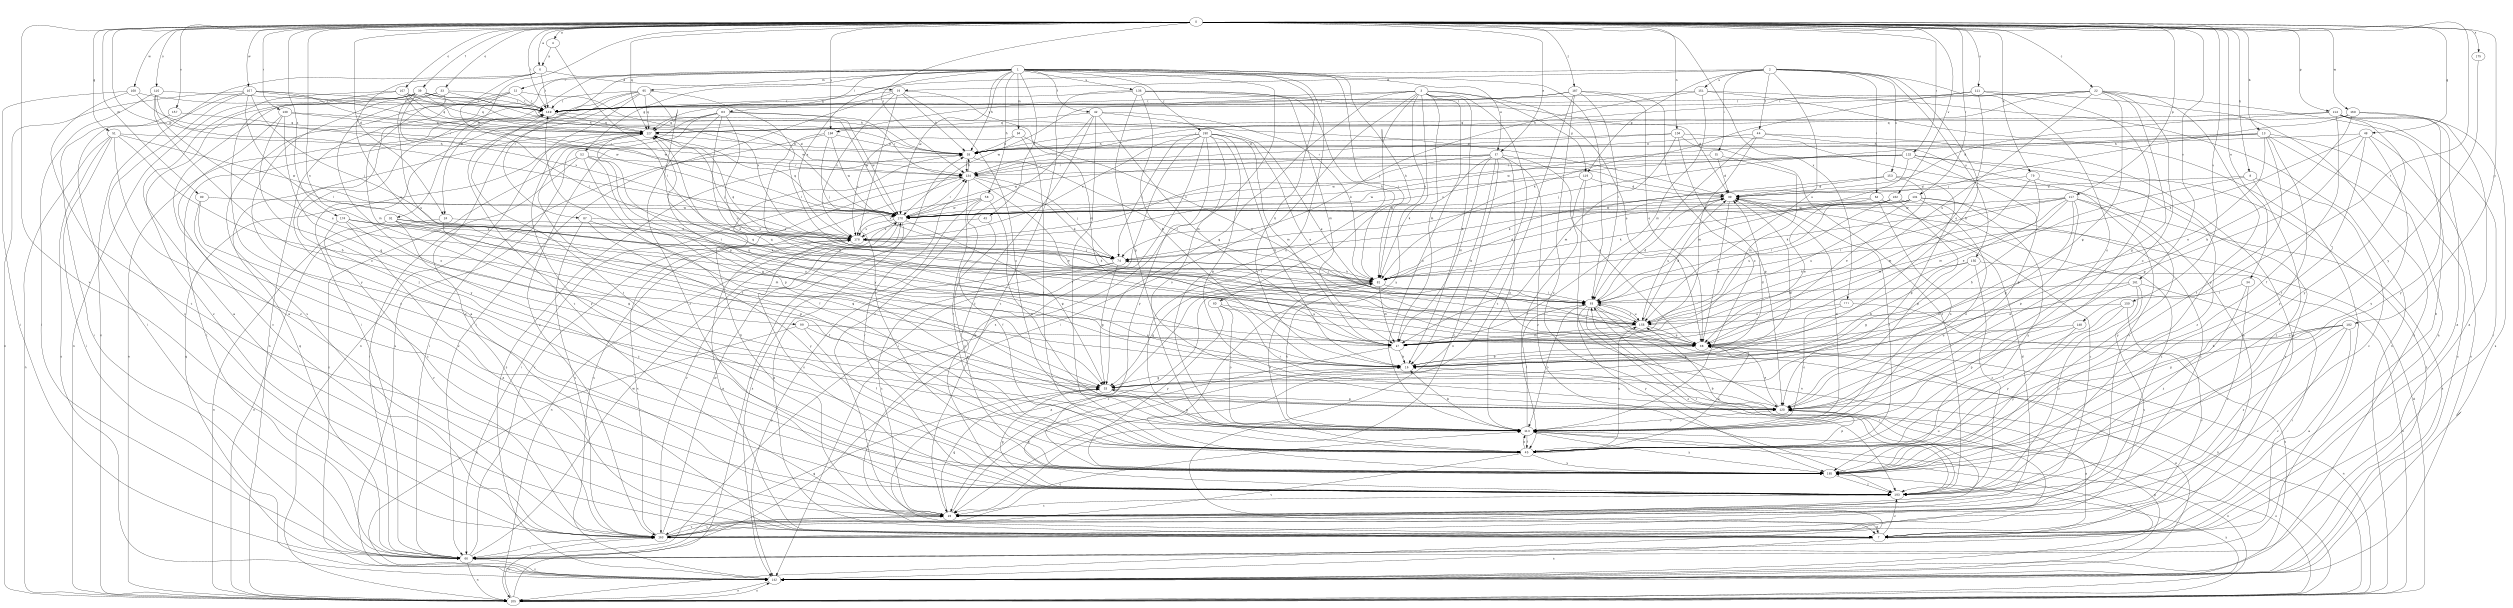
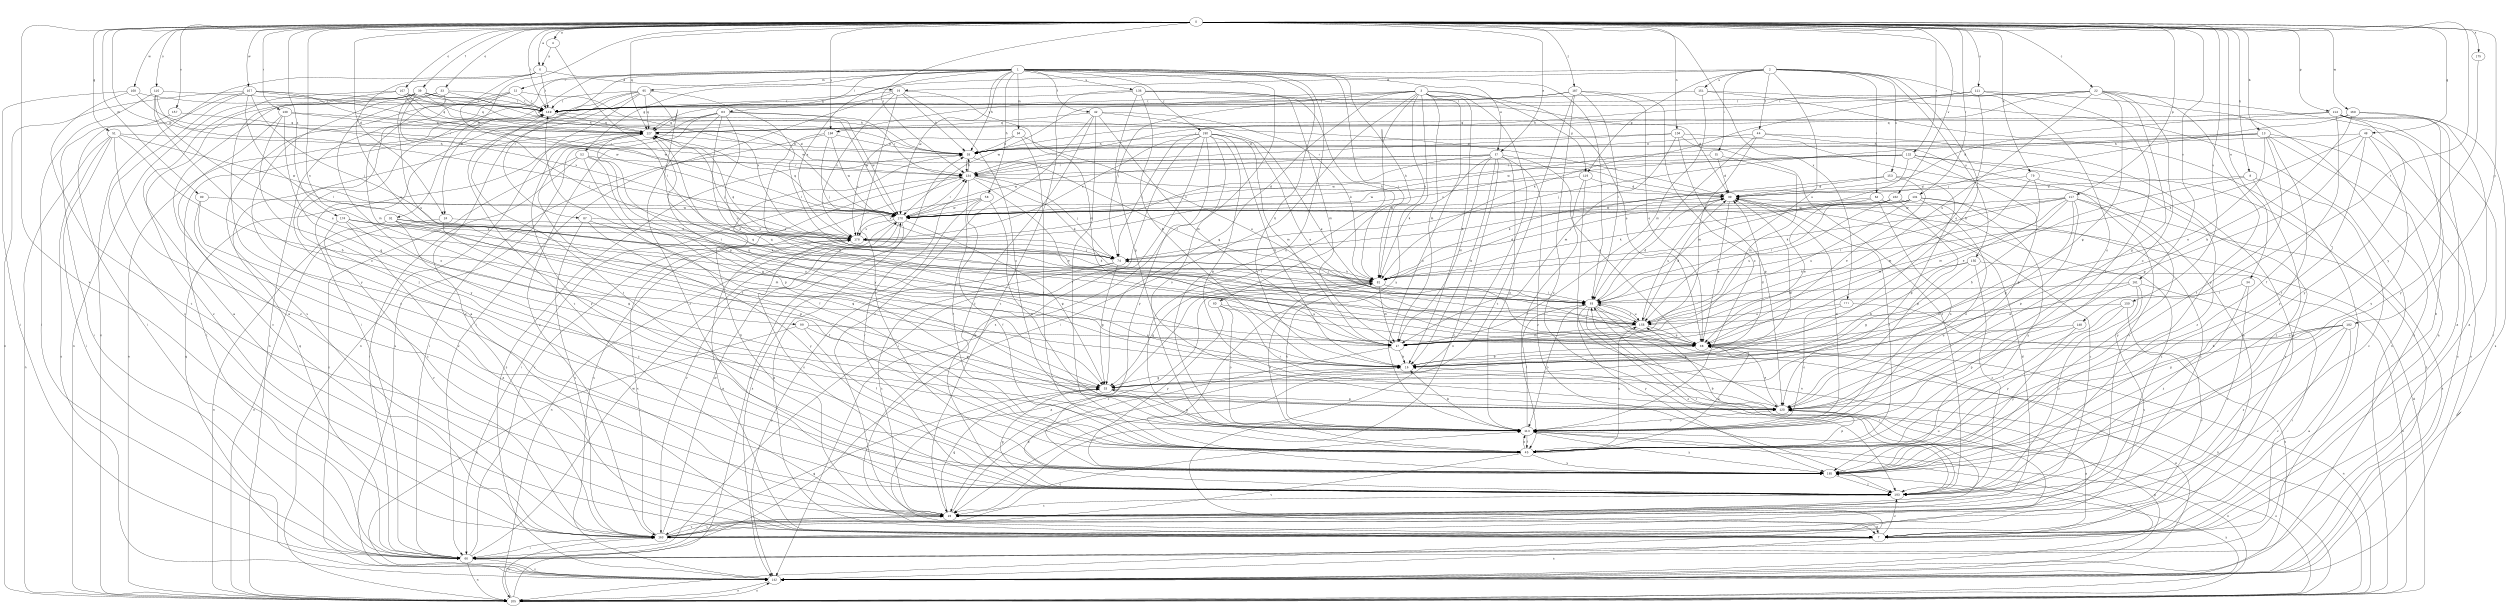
  strict digraph {
    fontname="Liberation Sans"
    node [fontname="Liberation Sans"]
    edge [fontname="Liberation Sans"]
    0
    4
    6
    8
    13
    22
    24
    33
    34
    37
    39
    48
    51
    79
    90
    91
    99
    104
    107
    110
    111
    114
    117
    127
    130
    131
    132
    134
    148
    149
    157
    159
    161
    162
    163
    167
    168
    169
    170
    171
    174
    175
    182
    184
    187
    89
    29
    156
    105
    193
    97
    23
    30
    59
    142
    38
    45
    74
    185
    7
    113
    53
    120
    178
    16
    81
    66
    1
    42
-   43
    52
    58
    60
    62
    83
    87
    94
    95
    136
    190
    2
    44
    64
    65
    119
    150
    151
    153
    3
    0 -> 4 [label=a]
    0 -> 6 [label=a]
    0 -> 8 [label=b]
    0 -> 13 [label=b]
    0 -> 22 [label=c]
    0 -> 24 [label=d]
    0 -> 33 [label=e]
    0 -> 34 [label=e]
    0 -> 37 [label=e]
    0 -> 39 [label=f]
    0 -> 48 [label=g]
    0 -> 51 [label=g]
    0 -> 79 [label=k]
    0 -> 90 [label=m]
    0 -> 91 [label=m]
    0 -> 99 [label=n]
    0 -> 104 [label=n]
    0 -> 107 [label=o]
    0 -> 110 [label=o]
    0 -> 111 [label=o]
    0 -> 114 [label=p]
    0 -> 117 [label=p]
    0 -> 127 [label=q]
    0 -> 130 [label=r]
    0 -> 131 [label=r]
    0 -> 132 [label=r]
    0 -> 134 [label=r]
    0 -> 148 [label=t]
    0 -> 149 [label=t]
    0 -> 157 [label=v]
    0 -> 159 [label=v]
    0 -> 161 [label=v]
    0 -> 162 [label=v]
    0 -> 163 [label=v]
    0 -> 167 [label=w]
    0 -> 168 [label=w]
    0 -> 169 [label=w]
    0 -> 170 [label=w]
    0 -> 171 [label=x]
    0 -> 174 [label=x]
    0 -> 175 [label=x]
    0 -> 182 [label=y]
    0 -> 184 [label=y]
    0 -> 187 [label=z]
    4 -> 6 [label=a]
    4 -> 89 [label=l]
    6 -> 149 [label=t]
    6 -> 89 [label=l]
    6 -> 29 [label=d]
    6 -> 156 [label=u]
    6 -> 105 [label=n]
    8 -> 193 [label=z]
    8 -> 97 [label=m]
    8 -> 23 [label=c]
    8 -> 30 [label=d]
    13 -> 170 [label=w]
    13 -> 59 [label=h]
    13 -> 142 [label=s]
    13 -> 38 [label=e]
    13 -> 45 [label=f]
    13 -> 74 [label=j]
    13 -> 185 [label=y]
    13 -> 7 [label=a]
    22 -> 134 [label=r]
    22 -> 149 [label=t]
    22 -> 156 [label=u]
    22 -> 59 [label=h]
    22 -> 185 [label=y]
    22 -> 7 [label=h]
    22 -> 113 [label=o]
    22 -> 53 [label=g]
    22 -> 120 [label=p]
    24 -> 105 [label=n]
    24 -> 45 [label=f]
    24 -> 178 [label=x]
    33 -> 127 [label=q]
    33 -> 149 [label=t]
    33 -> 97 [label=m]
    33 -> 23 [label=c]
    33 -> 113 [label=o]
    34 -> 89 [label=l]
    34 -> 193 [label=z]
    34 -> 23 [label=c]
    37 -> 134 [label=r]
    37 -> 170 [label=w]
    37 -> 193 [label=z]
    37 -> 97 [label=m]
    37 -> 23 [label=c]
    37 -> 38 [label=e]
    37 -> 113 [label=o]
    37 -> 178 [label=x]
    37 -> 16 [label=b]
    37 -> 81 [label=k]
    39 -> 127 [label=q]
    39 -> 149 [label=t]
    39 -> 163 [label=v]
    39 -> 170 [label=w]
    39 -> 156 [label=u]
    39 -> 105 [label=n]
    39 -> 30 [label=d]
    39 -> 7 [label=a]
    39 -> 178 [label=x]
    48 -> 59 [label=h]
    48 -> 142 [label=s]
    48 -> 45 [label=f]
    48 -> 185 [label=y]
    48 -> 120 [label=p]
    48 -> 81 [label=k]
    51 -> 170 [label=w]
    51 -> 105 [label=n]
    51 -> 193 [label=z]
    51 -> 59 [label=h]
    51 -> 142 [label=s]
    51 -> 16 [label=b]
    51 -> 66 [label=i]
    79 -> 163 [label=v]
    79 -> 97 [label=m]
    79 -> 30 [label=d]
    79 -> 38 [label=e]
    90 -> 170 [label=w]
    90 -> 193 [label=z]
    90 -> 23 [label=c]
    91 -> 105 [label=n]
    91 -> 193 [label=z]
    91 -> 97 [label=m]
    91 -> 120 [label=p]
    91 -> 178 [label=x]
    91 -> 81 [label=k]
    99 -> 142 [label=s]
    99 -> 38 [label=e]
    99 -> 45 [label=f]
    99 -> 53 [label=g]
    104 -> 134 [label=r]
    104 -> 193 [label=z]
    104 -> 97 [label=m]
    104 -> 59 [label=h]
    104 -> 7 [label=a]
    104 -> 120 [label=p]
    107 -> 127 [label=q]
    107 -> 149 [label=t]
    107 -> 170 [label=w]
    107 -> 59 [label=h]
    107 -> 185 [label=y]
    107 -> 7 [label=a]
    110 -> 149 [label=t]
    110 -> 170 [label=w]
    110 -> 38 [label=e]
    110 -> 113 [label=o]
    110 -> 66 [label=i]
    111 -> 149 [label=t]
    111 -> 142 [label=s]
    111 -> 38 [label=e]
    111 -> 45 [label=f]
    111 -> 81 [label=k]
    114 -> 127 [label=q]
    114 -> 30 [label=d]
    114 -> 142 [label=s]
    114 -> 45 [label=f]
    114 -> 185 [label=y]
    114 -> 7 [label=a]
    114 -> 66 [label=i]
    117 -> 170 [label=w]
    117 -> 89 [label=l]
    117 -> 97 [label=m]
    117 -> 142 [label=s]
    117 -> 185 [label=y]
    117 -> 53 [label=g]
    117 -> 120 [label=p]
    117 -> 16 [label=b]
    117 -> 81 [label=k]
    127 -> 59 [label=h]
    127 -> 45 [label=f]
    127 -> 74 [label=j]
    127 -> 185 [label=y]
    130 -> 127 [label=q]
    130 -> 134 [label=r]
    130 -> 163 [label=v]
    130 -> 185 [label=y]
    130 -> 53 [label=g]
    131 -> 170 [label=w]
    131 -> 89 [label=l]
    131 -> 156 [label=u]
    131 -> 23 [label=c]
    131 -> 74 [label=j]
    131 -> 185 [label=y]
    131 -> 113 [label=o]
    132 -> 134 [label=r]
    132 -> 170 [label=w]
    132 -> 89 [label=l]
    132 -> 193 [label=z]
    132 -> 142 [label=s]
    132 -> 120 [label=p]
    132 -> 178 [label=x]
+   134 -> 30 [label=d]
    134 -> 59 [label=h]
    134 -> 142 [label=s]
    134 -> 38 [label=e]
    134 -> 45 [label=f]
    134 -> 74 [label=j]
    134 -> 81 [label=k]
    134 -> 66 [label=i]
    148 -> 38 [label=e]
    148 -> 185 [label=y]
    148 -> 120 [label=p]
    149 -> 127 [label=q]
    149 -> 170 [label=w]
    149 -> 105 [label=n]
    157 -> 127 [label=q]
    157 -> 66 [label=i]
    159 -> 163 [label=v]
    159 -> 156 [label=u]
    159 -> 45 [label=f]
    159 -> 185 [label=y]
    161 -> 163 [label=v]
    161 -> 89 [label=l]
    161 -> 193 [label=z]
    161 -> 38 [label=e]
    161 -> 66 [label=i]
    162 -> 170 [label=w]
    162 -> 156 [label=u]
    162 -> 23 [label=c]
    162 -> 120 [label=p]
    162 -> 81 [label=k]
    163 -> 170 [label=w]
    163 -> 89 [label=l]
    163 -> 156 [label=u]
    163 -> 23 [label=c]
    163 -> 113 [label=o]
    163 -> 178 [label=x]
    163 -> 66 [label=i]
    167 -> 149 [label=t]
    167 -> 163 [label=v]
    167 -> 89 [label=l]
    167 -> 105 [label=n]
    167 -> 30 [label=d]
    167 -> 59 [label=h]
    167 -> 74 [label=j]
    167 -> 66 [label=i]
    168 -> 134 [label=r]
    168 -> 149 [label=t]
    168 -> 23 [label=c]
    168 -> 66 [label=i]
    169 -> 127 [label=q]
    169 -> 74 [label=j]
    169 -> 185 [label=y]
    169 -> 7 [label=a]
    169 -> 16 [label=b]
    170 -> 127 [label=q]
    170 -> 134 [label=r]
    170 -> 163 [label=v]
    170 -> 105 [label=n]
    170 -> 7 [label=a]
    170 -> 53 [label=g]
    170 -> 178 [label=x]
    171 -> 156 [label=u]
    171 -> 142 [label=s]
    171 -> 113 [label=o]
    174 -> 163 [label=v]
    174 -> 156 [label=u]
    174 -> 7 [label=a]
    174 -> 53 [label=g]
    174 -> 178 [label=x]
    175 -> 185 [label=y]
    182 -> 163 [label=v]
    182 -> 193 [label=z]
    182 -> 38 [label=e]
    182 -> 7 [label=a]
    182 -> 120 [label=p]
    182 -> 16 [label=b]
    184 -> 170 [label=w]
    184 -> 59 [label=h]
    184 -> 74 [label=j]
    184 -> 16 [label=b]
    184 -> 66 [label=i]
    187 -> 149 [label=t]
    187 -> 170 [label=w]
    187 -> 89 [label=l]
    187 -> 193 [label=z]
    187 -> 23 [label=c]
    187 -> 38 [label=e]
    187 -> 113 [label=o]
    89 -> 156 [label=u]
    89 -> 105 [label=n]
    89 -> 193 [label=z]
    89 -> 30 [label=d]
    89 -> 185 [label=y]
    89 -> 113 [label=o]
    89 -> 120 [label=p]
    29 -> 149 [label=t]
    29 -> 97 [label=m]
    29 -> 59 [label=h]
    29 -> 185 [label=y]
    29 -> 113 [label=o]
    29 -> 178 [label=x]
    29 -> 66 [label=i]
    156 -> 89 [label=l]
    156 -> 97 [label=m]
    156 -> 30 [label=d]
    156 -> 38 [label=e]
    105 -> 163 [label=v]
    105 -> 30 [label=d]
    105 -> 59 [label=h]
    105 -> 142 [label=s]
    105 -> 185 [label=y]
    105 -> 113 [label=o]
    193 -> 134 [label=r]
    193 -> 89 [label=l]
    193 -> 23 [label=c]
    193 -> 53 [label=g]
    193 -> 178 [label=x]
    97 -> 127 [label=q]
    97 -> 193 [label=z]
    97 -> 16 [label=b]
    23 -> 163 [label=v]
    23 -> 30 [label=d]
    23 -> 59 [label=h]
    23 -> 7 [label=a]
    23 -> 53 [label=g]
    23 -> 16 [label=b]
    30 -> 170 [label=w]
    30 -> 156 [label=u]
    30 -> 38 [label=e]
    30 -> 45 [label=f]
    59 -> 134 [label=r]
    59 -> 89 [label=l]
    59 -> 142 [label=s]
    142 -> 127 [label=q]
    142 -> 105 [label=n]
    142 -> 38 [label=e]
    142 -> 113 [label=o]
    142 -> 120 [label=p]
    38 -> 127 [label=q]
    38 -> 105 [label=n]
    38 -> 16 [label=b]
    45 -> 163 [label=v]
    45 -> 156 [label=u]
    45 -> 38 [label=e]
    45 -> 185 [label=y]
    45 -> 113 [label=o]
    45 -> 120 [label=p]
    45 -> 81 [label=k]
    74 -> 127 [label=q]
    74 -> 23 [label=c]
    74 -> 142 [label=s]
    74 -> 53 [label=g]
    74 -> 81 [label=k]
    185 -> 149 [label=t]
    185 -> 193 [label=z]
    7 -> 193 [label=z]
    7 -> 142 [label=s]
    113 -> 89 [label=l]
    113 -> 105 [label=n]
    113 -> 30 [label=d]
    113 -> 45 [label=f]
    113 -> 185 [label=y]
    113 -> 53 [label=g]
    113 -> 16 [label=b]
    113 -> 81 [label=k]
    53 -> 30 [label=d]
    53 -> 120 [label=p]
    120 -> 38 [label=e]
    120 -> 7 [label=a]
    120 -> 113 [label=o]
    120 -> 16 [label=b]
    178 -> 74 [label=j]
    178 -> 7 [label=a]
    178 -> 81 [label=k]
    16 -> 127 [label=q]
    16 -> 149 [label=t]
    16 -> 30 [label=d]
    16 -> 53 [label=g]
    81 -> 89 [label=l]
    81 -> 97 [label=m]
    81 -> 23 [label=c]
    81 -> 30 [label=d]
    81 -> 74 [label=j]
    81 -> 7 [label=a]
    81 -> 53 [label=g]
    66 -> 127 [label=q]
    66 -> 134 [label=r]
    66 -> 149 [label=t]
    66 -> 170 [label=w]
    66 -> 105 [label=n]
    66 -> 142 [label=s]
    66 -> 53 [label=g]
    1 -> 24 [label=d]
    1 -> 37 [label=e]
    1 -> 170 [label=w]
    1 -> 89 [label=l]
    1 -> 193 [label=z]
    1 -> 59 [label=h]
    1 -> 142 [label=s]
    1 -> 113 [label=o]
    1 -> 178 [label=x]
    1 -> 16 [label=b]
    1 -> 81 [label=k]
    1 -> 42 [label=f]
-   1 -> 43 [label=f]
    1 -> 52 [label=g]
    1 -> 58 [label=h]
    1 -> 60 [label=i]
    1 -> 62 [label=i]
    1 -> 83 [label=l]
    1 -> 87 [label=l]
    1 -> 94 [label=m]
    1 -> 95 [label=m]
    1 -> 136 [label=s]
    1 -> 190 [label=z]
    42 -> 127 [label=q]
    42 -> 193 [label=z]
    42 -> 97 [label=m]
    42 -> 23 [label=c]
    42 -> 38 [label=e]
    42 -> 45 [label=f]
    42 -> 81 [label=k]
-   43 -> 185 [label=y]
-   43 -> 178 [label=x]
    52 -> 134 [label=r]
    52 -> 142 [label=s]
    52 -> 45 [label=f]
    52 -> 53 [label=g]
    52 -> 120 [label=p]
    52 -> 66 [label=i]
    58 -> 170 [label=w]
    58 -> 142 [label=s]
    58 -> 45 [label=f]
    58 -> 113 [label=o]
    58 -> 178 [label=x]
    60 -> 156 [label=u]
    60 -> 185 [label=y]
    60 -> 113 [label=o]
    60 -> 120 [label=r]
    62 -> 149 [label=t]
    62 -> 163 [label=v]
    62 -> 105 [label=n]
    62 -> 7 [label=a]
    62 -> 178 [label=x]
    83 -> 127 [label=q]
    83 -> 134 [label=r]
    83 -> 163 [label=v]
    83 -> 170 [label=w]
    83 -> 156 [label=u]
    83 -> 193 [label=z]
    83 -> 142 [label=s]
    83 -> 38 [label=e]
    87 -> 163 [label=v]
    87 -> 185 [label=y]
    87 -> 53 [label=g]
    87 -> 178 [label=x]
    94 -> 156 [label=u]
    94 -> 59 [label=h]
    94 -> 45 [label=f]
    94 -> 178 [label=x]
    95 -> 127 [label=q]
    95 -> 149 [label=t]
    95 -> 163 [label=v]
    95 -> 89 [label=l]
    95 -> 105 [label=n]
    95 -> 23 [label=c]
    95 -> 120 [label=p]
    95 -> 66 [label=i]
    136 -> 149 [label=t]
    136 -> 97 [label=m]
    136 -> 23 [label=c]
    136 -> 30 [label=d]
    136 -> 120 [label=p]
    136 -> 16 [label=b]
    136 -> 81 [label=k]
    190 -> 97 [label=m]
    190 -> 59 [label=h]
    190 -> 38 [label=e]
    190 -> 74 [label=j]
    190 -> 185 [label=y]
    190 -> 7 [label=a]
    190 -> 113 [label=o]
    190 -> 120 [label=p]
    190 -> 178 [label=x]
    190 -> 16 [label=b]
    190 -> 66 [label=i]
    2 -> 127 [label=q]
    2 -> 29 [label=d]
    2 -> 156 [label=u]
    2 -> 113 [label=o]
    2 -> 16 [label=b]
    2 -> 44 [label=f]
    2 -> 64 [label=i]
    2 -> 65 [label=i]
    2 -> 119 [label=p]
    2 -> 150 [label=u]
    2 -> 151 [label=u]
    2 -> 153 [label=u]
    44 -> 163 [label=v]
    44 -> 89 [label=l]
    44 -> 97 [label=m]
    44 -> 59 [label=h]
    44 -> 7 [label=a]
    64 -> 170 [label=w]
    64 -> 23 [label=c]
    64 -> 38 [label=e]
    64 -> 113 [label=o]
    65 -> 134 [label=r]
    65 -> 97 [label=m]
    65 -> 30 [label=d]
    119 -> 170 [label=w]
    119 -> 105 [label=n]
    119 -> 30 [label=d]
    119 -> 45 [label=f]
    150 -> 105 [label=n]
    150 -> 193 [label=z]
    150 -> 53 [label=g]
    150 -> 16 [label=b]
    150 -> 81 [label=k]
    151 -> 149 [label=t]
    151 -> 105 [label=n]
    151 -> 97 [label=m]
    151 -> 66 [label=i]
    153 -> 30 [label=d]
    153 -> 38 [label=e]
    153 -> 120 [label=p]
    153 -> 81 [label=k]
    3 -> 149 [label=t]
    3 -> 184 [label=y]
    3 -> 105 [label=n]
    3 -> 97 [label=m]
    3 -> 38 [label=e]
    3 -> 45 [label=f]
-   151 -> 74 [label=j]
+   3 -> 74 [label=j]
    3 -> 185 [label=y]
    3 -> 113 [label=o]
    3 -> 53 [label=g]
    3 -> 16 [label=b]
    3 -> 81 [label=k]
    3 -> 66 [label=i]
    3 -> 119 [label=p]
  }
